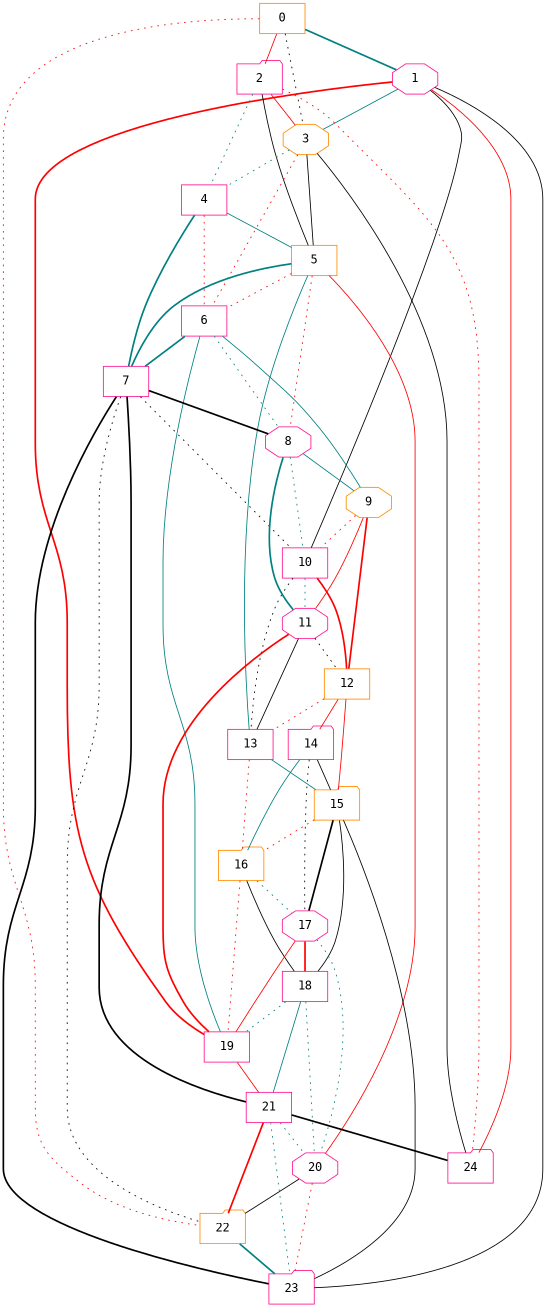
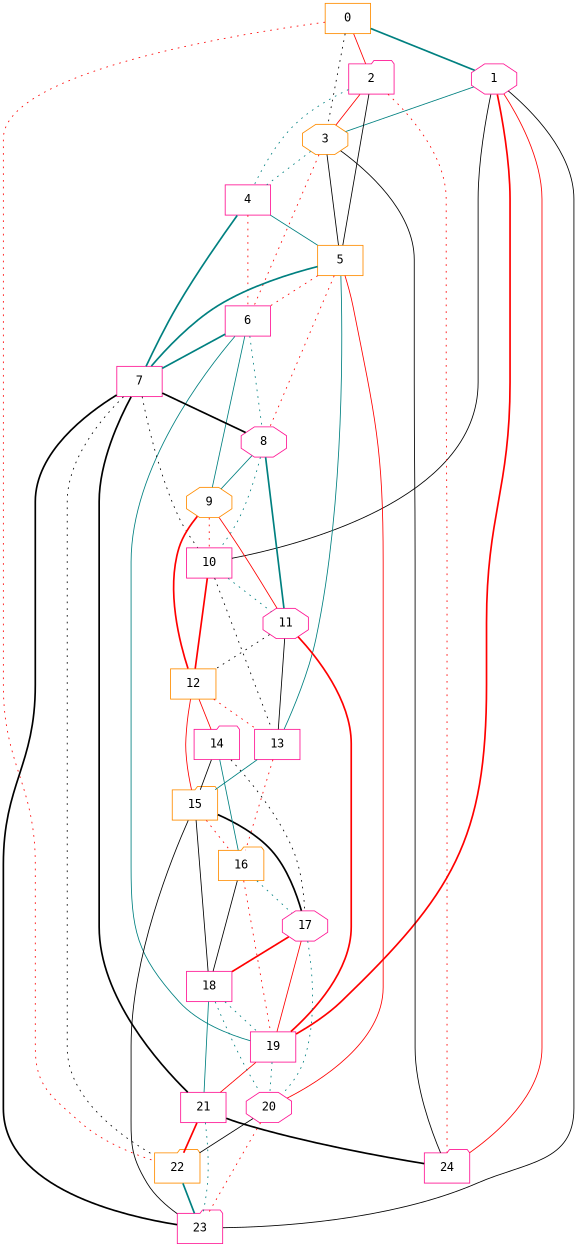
  strict graph {
    fontname="DejaVu Sans Mono"
    node [color=deeppink fontname="DejaVu Sans Mono" shape=box]
    edge [color=red fontname="DejaVu Sans Mono" is_available=True prob=1.0 style=solid]
    0 [color=darkorange]
    1 [shape=octagon]
    2 [shape=folder]
    3 [color=darkorange shape=octagon]
    22 [color=darkorange shape=folder]
    10
    19
    23 [shape=folder]
    24 [shape=folder]
    4
    5 [color=darkorange]
    6
    13
    11 [shape=octagon]
    12 [color=darkorange]
    20 [shape=octagon]
    21
    7
    8 [shape=octagon]
    9 [color=darkorange shape=octagon]
    15 [color=darkorange shape=folder]
    16 [color=darkorange shape=folder]
    14 [shape=folder]
    17 [shape=octagon]
    18
    0 -- 1 [color=teal style=bold]
    0 -- 2 [prob=0.670850615536]
    0 -- 3 [color=black prob=0.545177958443 style=dotted]
    0 -- 22 [prob=0.479405826236 style=dotted]
    1 -- 3 [color=teal prob=0.487571332635]
    1 -- 10 [color=black]
    1 -- 19 [prob=0.968260653169 style=bold]
    1 -- 23 [color=black prob=0.355089499956]
    1 -- 24 [prob=0.252142514411]
    2 -- 3 [prob=0.605891923977]
    2 -- 24 [prob=0.634174886507 style=dotted]
    2 -- 4 [color=teal prob=0.383678053066 style=dotted]
    2 -- 5 [color=black prob=0.124255833187]
    3 -- 24 [color=black prob=0.914745081909]
    3 -- 4 [color=teal prob=0.762599905398 style=dotted]
    3 -- 5 [color=black]
    3 -- 6 [prob=0.686336464739 style=dotted]
    22 -- 23 [color=teal style=bold]
    10 -- 13 [color=black style=dotted]
    10 -- 11 [color=teal prob=0.0798879934951 style=dotted]
    10 -- 12 [prob=0.776791183 style=bold]
-   21 -- 20 [color=teal prob=0.912696825938 style=dotted]
+   19 -- 20 [color=teal prob=0.912696825938 style=dotted]
    19 -- 21
    4 -- 5 [color=teal prob=0.62339590509]
    4 -- 6 [prob=0.183933482611 style=dotted]
    4 -- 7 [color=teal prob=0.813724325215 style=bold]
    5 -- 6 [style=dotted]
    5 -- 13 [color=teal prob=0.334283939673]
    5 -- 20 [prob=0.542035939565]
    5 -- 7 [color=teal prob=0.893320280694 style=bold]
    5 -- 8 [prob=0.180605822085 style=dotted]
    6 -- 19 [color=teal prob=0.427422844016]
    6 -- 7 [color=teal style=bold]
    6 -- 8 [color=teal prob=0.901520861406 style=dotted]
    6 -- 9 [color=teal]
    13 -- 15 [color=teal prob=0.409253024237]
    13 -- 16 [prob=0.506344076295 style=dotted]
    11 -- 19 [prob=0.633554246397 style=bold]
    11 -- 13 [color=black]
    11 -- 12 [color=black prob=0.130983115159 style=dotted]
    12 -- 13 [prob=0.894984121379 style=dotted]
    12 -- 15 [prob=0.116238594723]
    12 -- 14 [prob=0.233517333771]
    20 -- 22 [color=black prob=0.4888555898]
    20 -- 23 [prob=0.0934289662213 style=dotted]
    21 -- 22 [prob=0.92823129215 style=bold]
    21 -- 23 [color=teal prob=0.480327669481 style=dotted]
    21 -- 24 [color=black prob=0.477951175369 style=bold]
    7 -- 22 [color=black prob=0.988385144892 style=dotted]
    7 -- 10 [color=black style=dotted]
    7 -- 23 [color=black prob=0.00999031758969 style=bold]
    7 -- 21 [color=black prob=0.0571993780363 style=bold]
    7 -- 8 [color=black prob=0.701716996613 style=bold]
    8 -- 10 [color=teal prob=0.483632577349 style=dotted]
    8 -- 11 [color=teal style=bold]
    8 -- 9 [color=teal prob=0.116132253292]
    9 -- 10 [prob=0.624193155852 style=dotted]
    9 -- 11
    9 -- 12 [prob=0.544775454587 style=bold]
    15 -- 23 [color=black]
    15 -- 16 [style=dotted]
    15 -- 17 [color=black style=bold]
    15 -- 18 [color=black]
    16 -- 19 [prob=0.797374803979 style=dotted]
    16 -- 17 [color=teal prob=0.907217397152 style=dotted]
    16 -- 18 [color=black prob=0.179594821742]
    14 -- 15 [color=black prob=0.665391612081]
    14 -- 16 [color=teal prob=0.587439026231]
    14 -- 17 [color=black prob=0.680985547281 style=dotted]
    17 -- 19 [prob=0.342012795176]
    17 -- 20 [color=teal prob=0.749070769052 style=dotted]
    17 -- 18 [prob=0.220334993237 style=bold]
    18 -- 19 [color=teal prob=0.0499975212512 style=dotted]
    18 -- 20 [color=teal prob=0.0293621695004 style=dotted]
    18 -- 21 [color=teal]
  }
